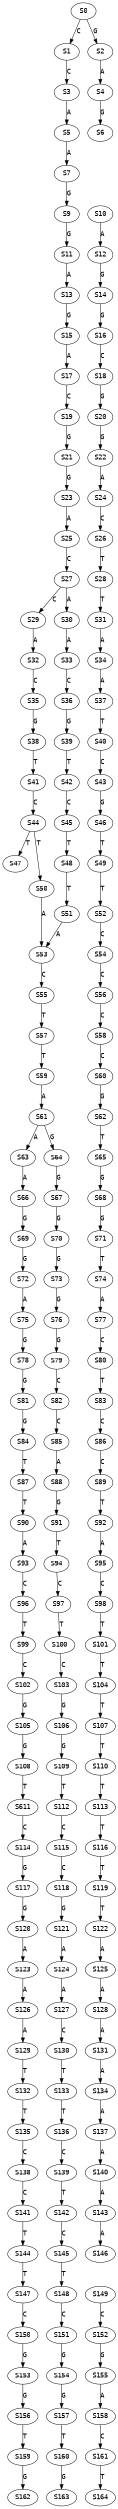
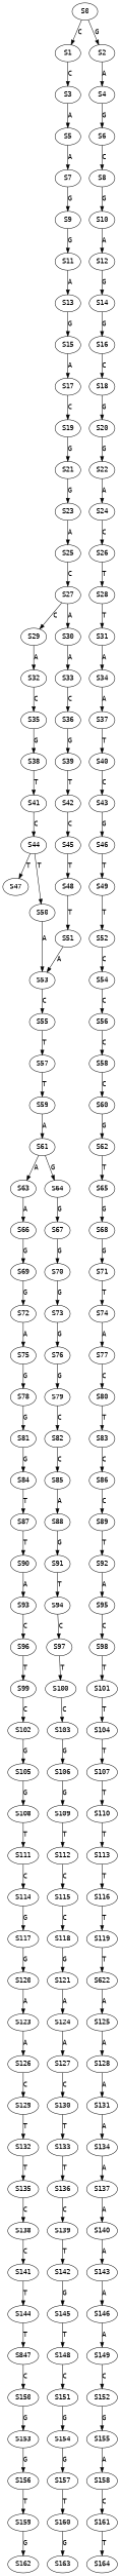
  strict digraph {
    fontname="DejaVu Sans Mono"
    node [fontname="DejaVu Sans Mono"]
    edge [fontname="DejaVu Sans Mono"]
    S0
    S1
    S2
    S3
    S4
    S5
    S6
    S7
+   S8
    S9
    S10
    S11
    S12
    S13
    S14
    S15
    S16
    S17
    S18
    S19
    S20
    S21
    S22
    S23
    S24
    S25
    S26
    S27
    S28
    S29
    S30
    S31
    S32
    S33
    S34
    S35
    S36
    S37
    S38
    S39
    S40
    S41
    S42
    S43
    S44
    S45
    S46
    S47
    S50
    S48
    S49
    S51
    S52
    S53
    S54
    S55
    S56
    S57
    S58
    S59
    S60
    S61
    S62
    S63
    S64
    S65
    S66
    S67
    S68
    S69
    S70
    S71
    S72
    S73
    S74
    S75
    S76
    S77
    S78
    S79
    S80
    S81
    S82
    S83
    S84
    S85
    S86
    S87
    S88
    S89
    S90
    S91
    S92
    S93
    S94
    S95
    S96
    S97
    S98
    S99
    S100
    S101
    S102
    S103
    S104
    S105
    S106
    S107
    S108
    S109
    S110
-   S111 [label=S611]
+   S111
    S112
    S113
    S114
    S115
    S116
    S117
    S118
    S119
    S120
    S121
-   S122
+   S122 [label=S622]
    S123
    S124
    S125
    S126
    S127
    S128
    S129
    S130
    S131
    S132
    S133
    S134
    S135
    S136
    S137
    S138
    S139
    S140
    S141
    S142
    S143
    S144
    S145
    S146
-   S147
+   S147 [label=S847]
    S148
    S149
    S150
    S151
    S152
    S153
    S154
    S155
    S156
    S157
    S158
    S159
    S160
    S161
    S162
    S163
    S164
    S0 -> S1 [label=C]
    S0 -> S2 [label=G]
    S1 -> S3 [label=C]
    S2 -> S4 [label=A]
    S3 -> S5 [label=A]
    S4 -> S6 [label=G]
    S5 -> S7 [label=A]
+   S6 -> S8 [label=C]
    S7 -> S9 [label=G]
+   S8 -> S10 [label=G]
    S9 -> S11 [label=G]
    S10 -> S12 [label=A]
    S11 -> S13 [label=A]
    S12 -> S14 [label=G]
    S13 -> S15 [label=G]
    S14 -> S16 [label=G]
    S15 -> S17 [label=A]
    S16 -> S18 [label=C]
    S17 -> S19 [label=C]
    S18 -> S20 [label=G]
    S19 -> S21 [label=G]
    S20 -> S22 [label=G]
    S21 -> S23 [label=G]
    S22 -> S24 [label=A]
    S23 -> S25 [label=A]
    S24 -> S26 [label=C]
    S25 -> S27 [label=C]
    S26 -> S28 [label=T]
    S27 -> S29 [label=C]
    S27 -> S30 [label=A]
    S28 -> S31 [label=T]
    S29 -> S32 [label=A]
    S30 -> S33 [label=A]
    S31 -> S34 [label=A]
    S32 -> S35 [label=C]
    S33 -> S36 [label=C]
    S34 -> S37 [label=A]
    S35 -> S38 [label=G]
    S36 -> S39 [label=G]
    S37 -> S40 [label=T]
    S38 -> S41 [label=T]
    S39 -> S42 [label=T]
    S40 -> S43 [label=C]
    S41 -> S44 [label=C]
    S42 -> S45 [label=C]
    S43 -> S46 [label=G]
    S44 -> S47 [label=T]
    S44 -> S50 [label=T]
    S45 -> S48 [label=T]
    S46 -> S49 [label=T]
    S50 -> S53 [label=A]
    S48 -> S51 [label=T]
    S49 -> S52 [label=T]
    S51 -> S53 [label=A]
    S52 -> S54 [label=C]
    S53 -> S55 [label=C]
    S54 -> S56 [label=C]
    S55 -> S57 [label=T]
    S56 -> S58 [label=C]
    S57 -> S59 [label=T]
    S58 -> S60 [label=C]
    S59 -> S61 [label=A]
    S60 -> S62 [label=G]
    S61 -> S63 [label=A]
    S61 -> S64 [label=G]
    S62 -> S65 [label=T]
    S63 -> S66 [label=A]
    S64 -> S67 [label=G]
    S65 -> S68 [label=G]
    S66 -> S69 [label=G]
    S67 -> S70 [label=G]
    S68 -> S71 [label=G]
    S69 -> S72 [label=G]
    S70 -> S73 [label=G]
    S71 -> S74 [label=T]
    S72 -> S75 [label=A]
    S73 -> S76 [label=G]
    S74 -> S77 [label=A]
    S75 -> S78 [label=G]
    S76 -> S79 [label=G]
    S77 -> S80 [label=C]
    S78 -> S81 [label=G]
    S79 -> S82 [label=C]
    S80 -> S83 [label=T]
    S81 -> S84 [label=G]
    S82 -> S85 [label=C]
    S83 -> S86 [label=C]
    S84 -> S87 [label=T]
    S85 -> S88 [label=A]
    S86 -> S89 [label=C]
    S87 -> S90 [label=T]
    S88 -> S91 [label=G]
    S89 -> S92 [label=T]
    S90 -> S93 [label=A]
    S91 -> S94 [label=T]
    S92 -> S95 [label=A]
    S93 -> S96 [label=C]
    S94 -> S97 [label=C]
    S95 -> S98 [label=C]
    S96 -> S99 [label=T]
    S97 -> S100 [label=T]
    S98 -> S101 [label=T]
    S99 -> S102 [label=C]
    S100 -> S103 [label=C]
    S101 -> S104 [label=T]
    S102 -> S105 [label=G]
    S103 -> S106 [label=G]
    S104 -> S107 [label=T]
    S105 -> S108 [label=G]
    S106 -> S109 [label=G]
    S107 -> S110 [label=T]
    S108 -> S111 [label=T]
    S109 -> S112 [label=T]
    S110 -> S113 [label=T]
    S111 -> S114 [label=C]
    S112 -> S115 [label=C]
    S113 -> S116 [label=T]
    S114 -> S117 [label=G]
    S115 -> S118 [label=C]
    S116 -> S119 [label=T]
    S117 -> S120 [label=G]
    S118 -> S121 [label=G]
    S119 -> S122 [label=T]
    S120 -> S123 [label=A]
    S121 -> S124 [label=A]
    S122 -> S125 [label=A]
    S123 -> S126 [label=A]
    S124 -> S127 [label=A]
    S125 -> S128 [label=A]
-   S126 -> S129 [label=A]
+   S126 -> S129 [label=C]
    S127 -> S130 [label=C]
    S128 -> S131 [label=A]
    S129 -> S132 [label=T]
    S130 -> S133 [label=T]
    S131 -> S134 [label=A]
    S132 -> S135 [label=T]
    S133 -> S136 [label=T]
    S134 -> S137 [label=A]
    S135 -> S138 [label=C]
    S136 -> S139 [label=C]
    S137 -> S140 [label=A]
    S138 -> S141 [label=C]
    S139 -> S142 [label=T]
    S140 -> S143 [label=A]
    S141 -> S144 [label=T]
-   S142 -> S145 [label=C]
+   S142 -> S145 [label=G]
    S143 -> S146 [label=A]
    S144 -> S147 [label=T]
    S145 -> S148 [label=T]
+   S146 -> S149 [label=A]
    S147 -> S150 [label=C]
    S148 -> S151 [label=C]
    S149 -> S152 [label=C]
    S150 -> S153 [label=G]
    S151 -> S154 [label=G]
    S152 -> S155 [label=G]
    S153 -> S156 [label=G]
    S154 -> S157 [label=G]
    S155 -> S158 [label=A]
    S156 -> S159 [label=T]
    S157 -> S160 [label=T]
    S158 -> S161 [label=C]
    S159 -> S162 [label=G]
    S160 -> S163 [label=G]
    S161 -> S164 [label=T]
  }
